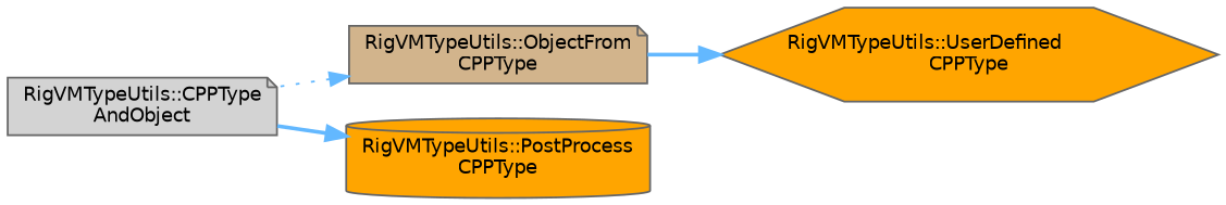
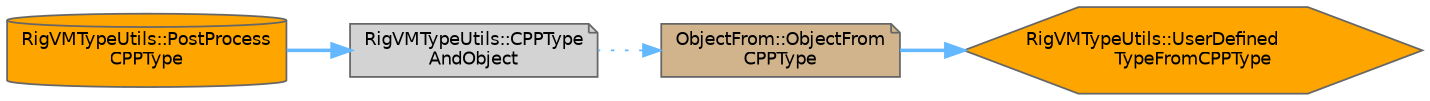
  digraph {
    rankdir=RL
    node [color=grey40 fillcolor=orange fontname=Helvetica fontsize=10 shape=note style=filled]
    edge [color=steelblue1 dir=back fontname=Helvetica fontsize=10 labelfontname=Helvetica labelfontsize=10 style=bold]
-   n1 [color=gray40 fontcolor=black height=0.2 label="RigVMTypeUtils::UserDefined\lCPPType" shape=hexagon width=0.4]
-   n2 [fillcolor=tan height=0.2 label="RigVMTypeUtils::ObjectFrom\lCPPType" width=0.4]
+   n1 [color=gray40 fontcolor=black height=0.2 label="RigVMTypeUtils::UserDefined\lTypeFromCPPType" shape=hexagon width=0.4]
+   n2 [fillcolor=tan height=0.2 label="ObjectFrom::ObjectFrom\lCPPType" width=0.4]
    n3 [fillcolor=lightgrey height=0.2 label="RigVMTypeUtils::CPPType\lAndObject" width=0.4]
    n4 [height=0.2 label="RigVMTypeUtils::PostProcess\lCPPType" shape=cylinder width=0.4]
    n1 -> n2
    n2 -> n3 [style=dotted]
-   n4 -> n3
+   n3 -> n4
  }
